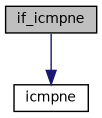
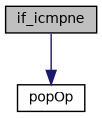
  digraph {
    rankdir=TB
    node [color=black fontname=Helvetica fontsize=10 shape=record style=filled]
    n1 [fillcolor=grey75 fontcolor=black height=0.2 label=if_icmpne width=0.4]
-   n2 [fillcolor=white height=0.2 label=icmpne width=0.4]
+   n2 [fillcolor=white height=0.2 label=popOp width=0.4]
    n1 -> n2 [color=midnightblue fontname=Helvetica fontsize=10 labelfontname=Helvetica labelfontsize=10 style=solid]
  }
